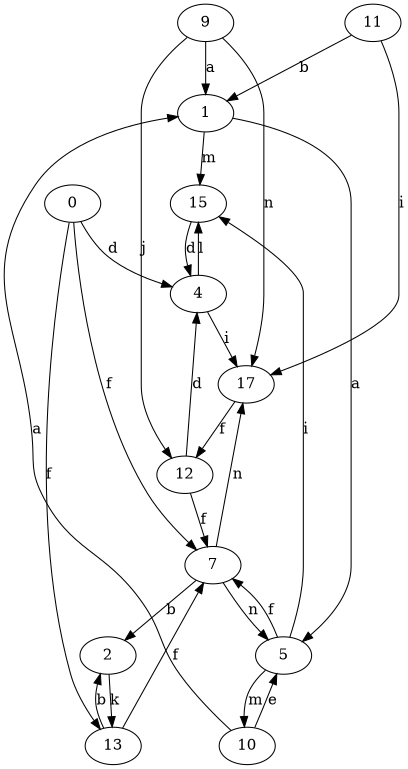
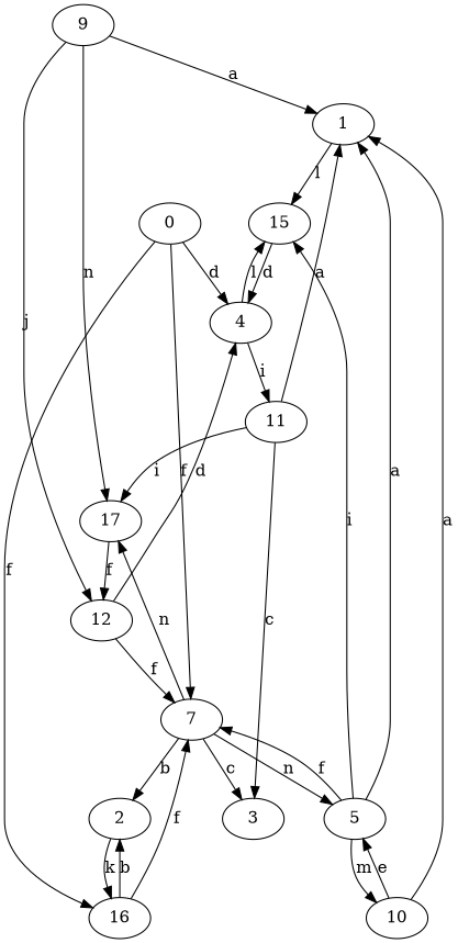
  strict digraph {
    1
    15
    4
    0
    7
-   13
+   13 [label=16]
    11
    2
+   3
    5
    17
    12
    n13 [label=10]
    9
-   1 -> 15 [label=m]
+   1 -> 15 [label=l]
    15 -> 4 [label=d]
    4 -> 15 [label=l]
-   4 -> 17 [label=i]
+   4 -> 11 [label=i]
    0 -> 4 [label=d]
    0 -> 7 [label=f]
    0 -> 13 [label=f]
    7 -> 2 [label=b]
+   7 -> 3 [label=c]
    7 -> 5 [label=n]
    7 -> 17 [label=n]
    13 -> 7 [label=f]
    13 -> 2 [label=b]
-   11 -> 1 [label=b]
+   11 -> 1 [label=a]
+   11 -> 3 [label=c]
    11 -> 17 [label=i]
    2 -> 13 [label=k]
-   1 -> 5 [label=a]
+   5 -> 1 [label=a]
    5 -> 15 [label=i]
    5 -> 7 [label=f]
    5 -> n13 [label=m]
    17 -> 12 [label=f]
    12 -> 4 [label=d]
    12 -> 7 [label=f]
    n13 -> 1 [label=a]
    n13 -> 5 [label=e]
    9 -> 1 [label=a]
    9 -> 17 [label=n]
    9 -> 12 [label=j]
  }
